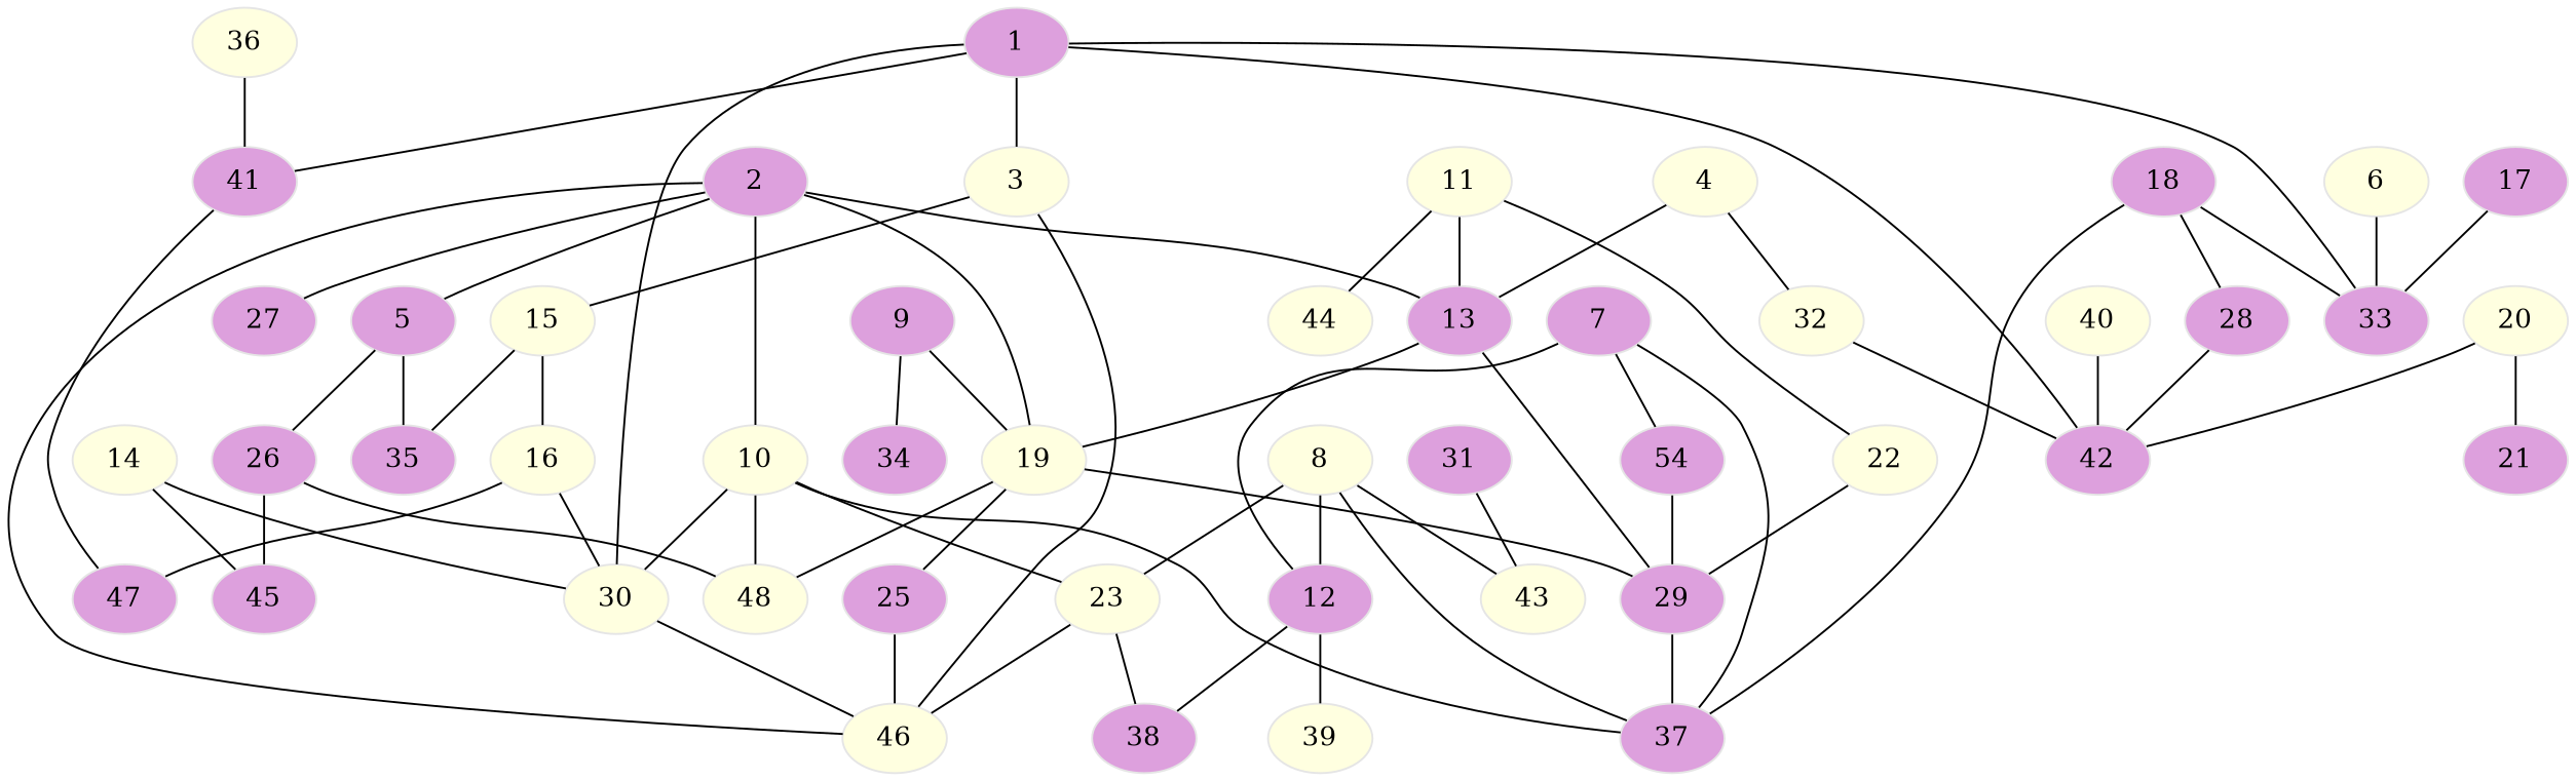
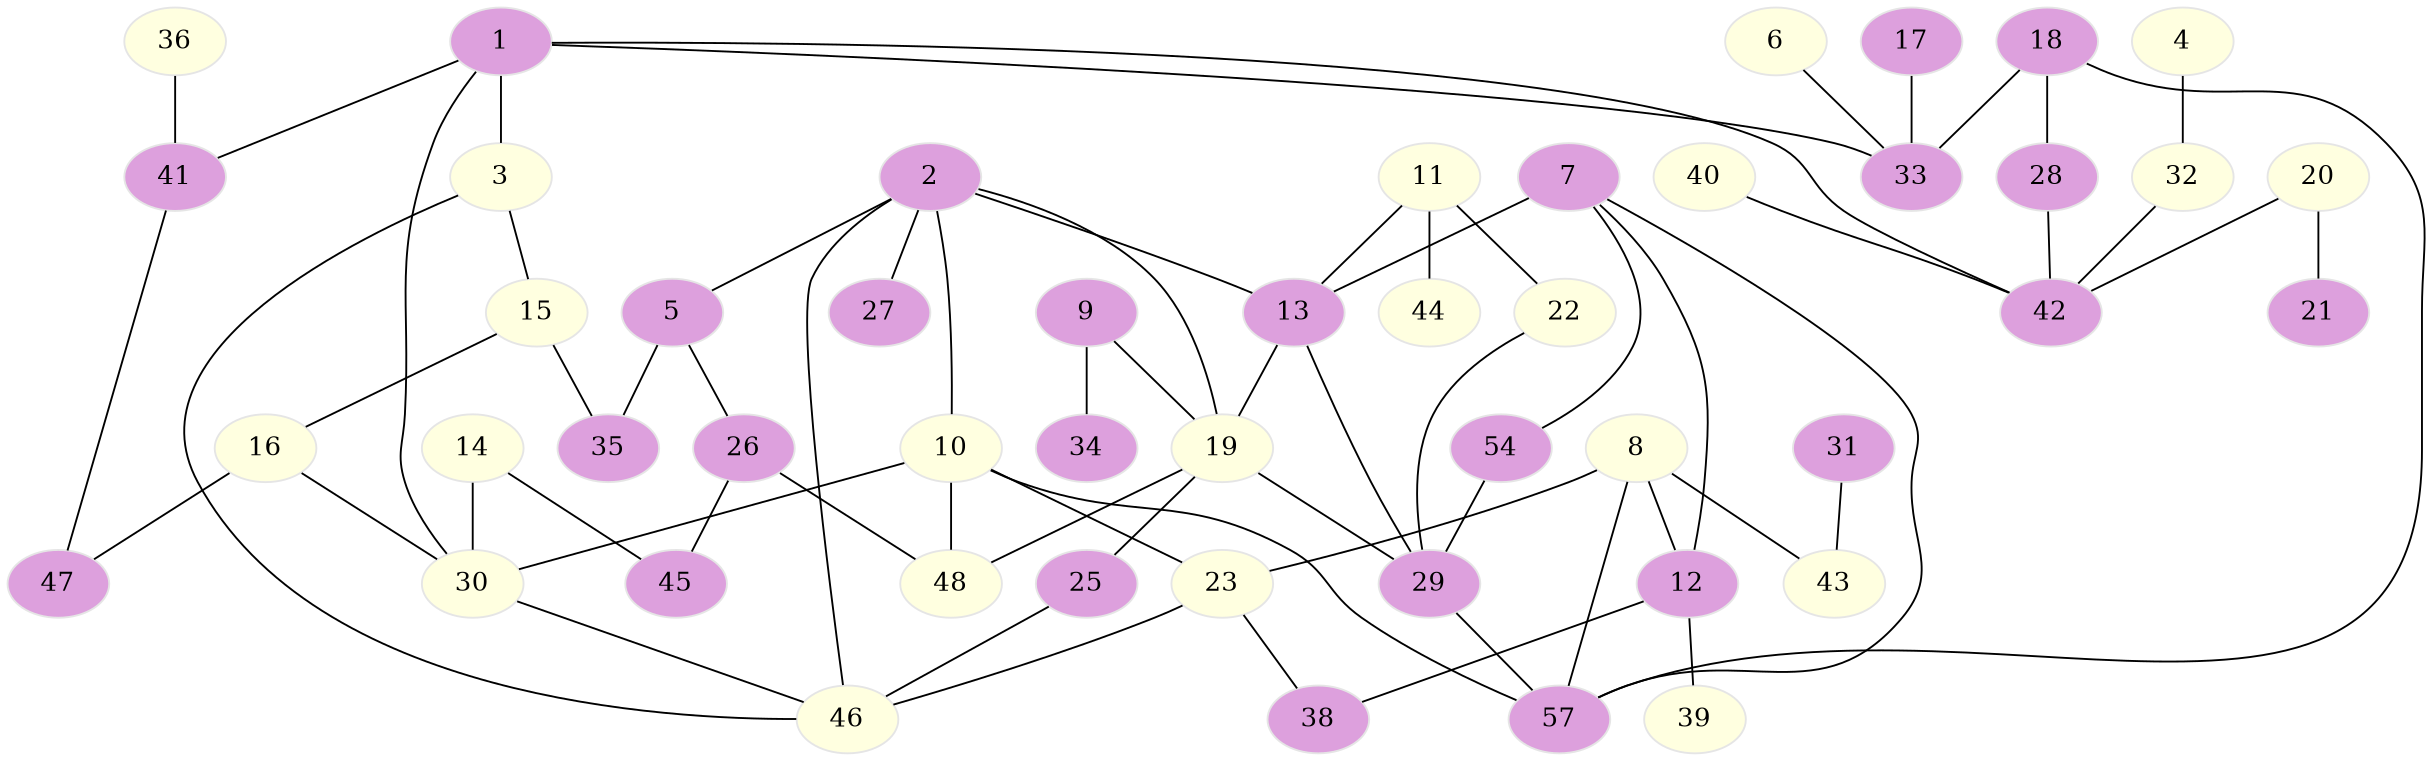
  graph {
    node [color=gray90 fillcolor=plum style=filled]
    edge [weight=1.0]
    3 [fillcolor=lightyellow]
    1
    30 [fillcolor=lightyellow]
    33
    41
    42
    46 [fillcolor=lightyellow]
    15 [fillcolor=lightyellow]
    47
    2
    5
    10 [fillcolor=lightyellow]
    13
    19 [fillcolor=lightyellow]
    27
    26
    35
-   37
+   37 [label=57]
    23 [fillcolor=lightyellow]
    48 [fillcolor=lightyellow]
    29
    25
    16 [fillcolor=lightyellow]
    4 [fillcolor=lightyellow]
    32 [fillcolor=lightyellow]
    45
    6 [fillcolor=lightyellow]
    7
    12
    n30 [label=54]
    38
    39 [fillcolor=lightyellow]
    8 [fillcolor=lightyellow]
    43 [fillcolor=lightyellow]
    9
    34
    11 [fillcolor=lightyellow]
    22 [fillcolor=lightyellow]
    44 [fillcolor=lightyellow]
    14 [fillcolor=lightyellow]
    17
    18
    28
    20 [fillcolor=lightyellow]
    21
    31
    36 [fillcolor=lightyellow]
    40 [fillcolor=lightyellow]
    3 -- 46
    3 -- 15
    1 -- 3
    1 -- 30
    1 -- 33
    1 -- 41
    1 -- 42
    30 -- 46
    41 -- 47
    15 -- 35
    15 -- 16
    2 -- 46
    2 -- 5
    2 -- 10
    2 -- 13
    2 -- 19
    2 -- 27
    5 -- 26
    5 -- 35
    10 -- 30
    10 -- 37
    10 -- 23
    10 -- 48
    13 -- 19
    13 -- 29
    19 -- 48
    19 -- 29
    19 -- 25
    26 -- 48
    26 -- 45
    23 -- 46
    23 -- 38
    29 -- 37
    25 -- 46
    16 -- 30
    16 -- 47
-   4 -- 13
+   7 -- 13
    4 -- 32
    32 -- 42
    6 -- 33
    7 -- 37
    7 -- 12
    7 -- n30
    12 -- 38
    12 -- 39
    n30 -- 29
    8 -- 37
    8 -- 23
    8 -- 12
    8 -- 43
    9 -- 19
    9 -- 34
    11 -- 13
    11 -- 22
    11 -- 44
    22 -- 29
    14 -- 30
    14 -- 45
    17 -- 33
    18 -- 33
    18 -- 37
    18 -- 28
    28 -- 42
    20 -- 42
    20 -- 21
    31 -- 43
    36 -- 41
    40 -- 42
  }
